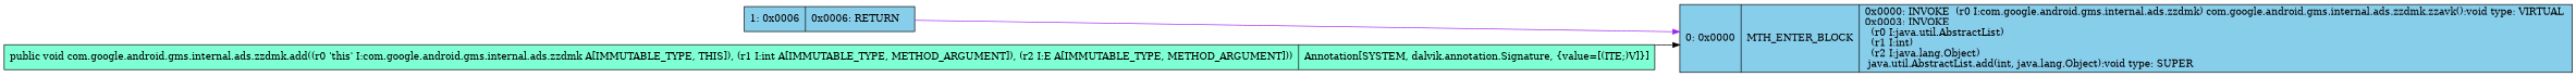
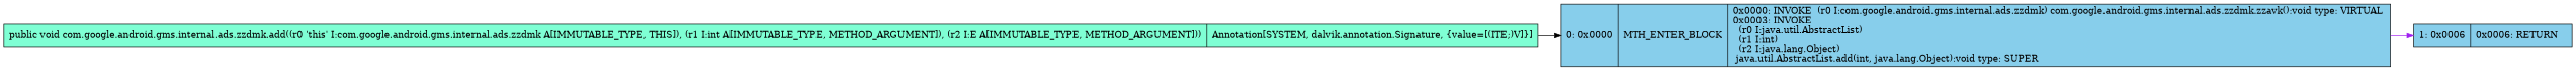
  digraph {
    rankdir=LR
    node [shape=record style=filled fillcolor=skyblue]
    n1 [label="{0\:\ 0x0000|MTH_ENTER_BLOCK\l|0x0000: INVOKE  (r0 I:com.google.android.gms.internal.ads.zzdmk) com.google.android.gms.internal.ads.zzdmk.zzavk():void type: VIRTUAL \l0x0003: INVOKE  \l  (r0 I:java.util.AbstractList)\l  (r1 I:int)\l  (r2 I:java.lang.Object)\l java.util.AbstractList.add(int, java.lang.Object):void type: SUPER \l}"]
    n2 [label="{1\:\ 0x0006|0x0006: RETURN   \l}"]
    n3 [label="{public void com.google.android.gms.internal.ads.zzdmk.add((r0 'this' I:com.google.android.gms.internal.ads.zzdmk A[IMMUTABLE_TYPE, THIS]), (r1 I:int A[IMMUTABLE_TYPE, METHOD_ARGUMENT]), (r2 I:E A[IMMUTABLE_TYPE, METHOD_ARGUMENT]))  | Annotation[SYSTEM, dalvik.annotation.Signature, \{value=[(ITE;)V]\}]\l}" fillcolor=aquamarine]
-   n2 -> n1 [color=purple]
+   n1 -> n2 [color=purple]
    n3 -> n1 [color=black]
  }
